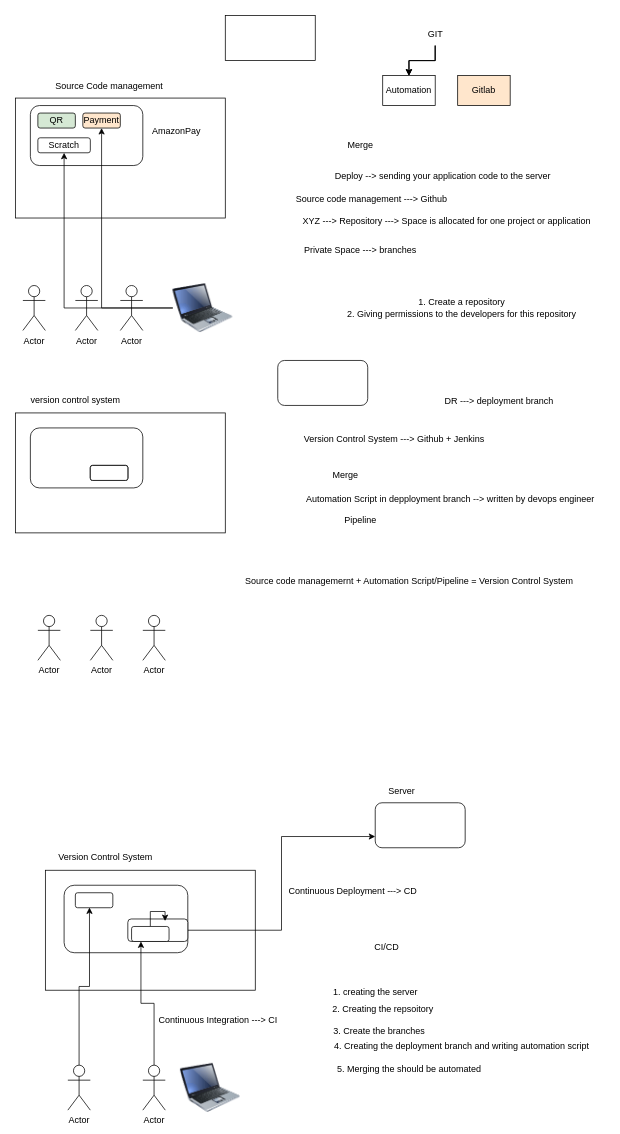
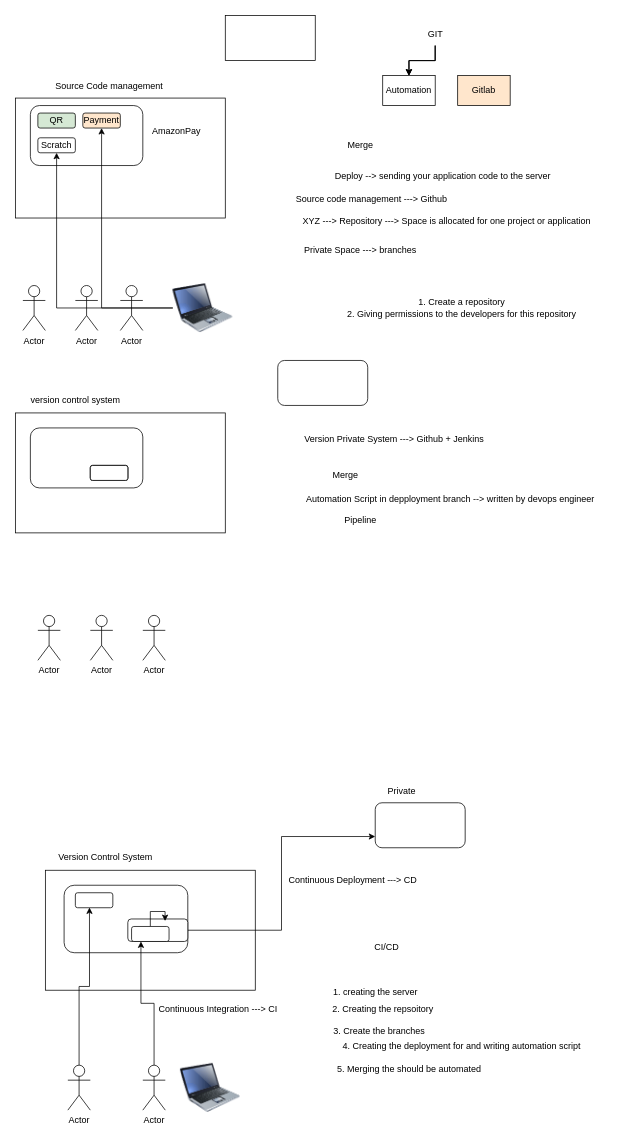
  <mxCell id="0" />
  <mxCell id="1" parent="0" />
  <mxCell id="2" value="Actor" style="shape=umlActor;verticalLabelPosition=bottom;verticalAlign=top;html=1;outlineConnect=0;" vertex="1" parent="1"><mxGeometry x="30" y="380" width="30" height="60" as="geometry" /></mxCell>
  <mxCell id="3" value="Actor" style="shape=umlActor;verticalLabelPosition=bottom;verticalAlign=top;html=1;outlineConnect=0;" vertex="1" parent="1"><mxGeometry x="100" y="380" width="30" height="60" as="geometry" /></mxCell>
  <mxCell id="4" value="Actor" style="shape=umlActor;verticalLabelPosition=bottom;verticalAlign=top;html=1;outlineConnect=0;" vertex="1" parent="1"><mxGeometry x="160" y="380" width="30" height="60" as="geometry" /></mxCell>
  <mxCell id="5" value="" style="rounded=0;whiteSpace=wrap;html=1;" vertex="1" parent="1"><mxGeometry x="300" y="20" width="120" height="60" as="geometry" /></mxCell>
  <mxCell id="6" value="" style="rounded=0;whiteSpace=wrap;html=1;" vertex="1" parent="1"><mxGeometry x="20" y="130" width="280" height="160" as="geometry" /></mxCell>
  <mxCell id="7" value="Source Code management" style="text;html=1;align=center;verticalAlign=middle;resizable=0;points=[];autosize=1;strokeColor=none;fillColor=none;" vertex="1" parent="1"><mxGeometry x="60" y="100" width="170" height="30" as="geometry" /></mxCell>
  <mxCell id="8" value="Merge" style="text;html=1;align=center;verticalAlign=middle;resizable=0;points=[];autosize=1;strokeColor=none;fillColor=none;" vertex="1" parent="1"><mxGeometry x="450" y="178" width="60" height="30" as="geometry" /></mxCell>
  <mxCell id="9" value="" style="rounded=1;whiteSpace=wrap;html=1;" vertex="1" parent="1"><mxGeometry x="40" y="140" width="150" height="80" as="geometry" /></mxCell>
  <mxCell id="10" value="AmazonPay" style="text;html=1;strokeColor=none;fillColor=none;align=center;verticalAlign=middle;whiteSpace=wrap;rounded=0;" vertex="1" parent="1"><mxGeometry x="205" y="160" width="60" height="30" as="geometry" /></mxCell>
  <mxCell id="11" value="QR" style="rounded=1;whiteSpace=wrap;html=1;fillColor=#d5e8d4;" vertex="1" parent="1"><mxGeometry x="50" y="150" width="50" height="20" as="geometry" /></mxCell>
  <mxCell id="12" value="Payment" style="rounded=1;whiteSpace=wrap;html=1;fillColor=#ffe6cc;" vertex="1" parent="1"><mxGeometry x="110" y="150" width="50" height="20" as="geometry" /></mxCell>
- <mxCell id="13" value="Scratch" style="rounded=1;whiteSpace=wrap;html=1;" vertex="1" parent="1"><mxGeometry x="50" y="183" width="70" height="20" as="geometry" /></mxCell>
+ <mxCell id="13" value="Scratch" style="rounded=1;whiteSpace=wrap;html=1;" vertex="1" parent="1"><mxGeometry x="50" y="183" width="50" height="20" as="geometry" /></mxCell>
  <mxCell id="14" style="edgeStyle=orthogonalEdgeStyle;rounded=0;orthogonalLoop=1;jettySize=auto;html=1;entryX=0.5;entryY=1;entryDx=0;entryDy=0;" edge="1" parent="1" source="16" target="13"><mxGeometry relative="1" as="geometry" /></mxCell>
  <mxCell id="15" style="edgeStyle=orthogonalEdgeStyle;rounded=0;orthogonalLoop=1;jettySize=auto;html=1;entryX=0.5;entryY=1;entryDx=0;entryDy=0;" edge="1" parent="1" source="16" target="12"><mxGeometry relative="1" as="geometry" /></mxCell>
  <mxCell id="16" value="" style="image;html=1;image=img/lib/clip_art/computers/Laptop_128x128.png" vertex="1" parent="1"><mxGeometry x="230" y="370" width="80" height="80" as="geometry" /></mxCell>
  <mxCell id="17" value="Deploy --&amp;gt; sending your application code to the server" style="text;html=1;align=center;verticalAlign=middle;resizable=0;points=[];autosize=1;strokeColor=none;fillColor=none;" vertex="1" parent="1"><mxGeometry x="435" y="220" width="310" height="30" as="geometry" /></mxCell>
  <mxCell id="18" value="Source code management ---&amp;gt; Github" style="text;html=1;align=center;verticalAlign=middle;resizable=0;points=[];autosize=1;strokeColor=none;fillColor=none;" vertex="1" parent="1"><mxGeometry x="380" y="250" width="230" height="30" as="geometry" /></mxCell>
  <mxCell id="19" value="XYZ ---&amp;gt; Repository ---&amp;gt; Space is allocated for one project or application" style="text;html=1;align=center;verticalAlign=middle;resizable=0;points=[];autosize=1;strokeColor=none;fillColor=none;" vertex="1" parent="1"><mxGeometry x="390" y="280" width="410" height="30" as="geometry" /></mxCell>
  <mxCell id="20" value="Private Space ---&amp;gt; branches" style="text;html=1;align=center;verticalAlign=middle;resizable=0;points=[];autosize=1;strokeColor=none;fillColor=none;" vertex="1" parent="1"><mxGeometry x="395" y="318" width="170" height="30" as="geometry" /></mxCell>
  <mxCell id="21" value="" style="edgeStyle=orthogonalEdgeStyle;rounded=0;orthogonalLoop=1;jettySize=auto;html=1;" edge="1" parent="1" source="24" target="25"><mxGeometry relative="1" as="geometry" /></mxCell>
  <mxCell id="22" value="" style="edgeStyle=orthogonalEdgeStyle;rounded=0;orthogonalLoop=1;jettySize=auto;html=1;" edge="1" parent="1" source="24" target="25"><mxGeometry relative="1" as="geometry" /></mxCell>
  <mxCell id="23" value="" style="edgeStyle=orthogonalEdgeStyle;rounded=0;orthogonalLoop=1;jettySize=auto;html=1;" edge="1" parent="1" source="24" target="25"><mxGeometry relative="1" as="geometry" /></mxCell>
  <mxCell id="24" value="GIT" style="text;html=1;align=center;verticalAlign=middle;resizable=0;points=[];autosize=1;strokeColor=none;fillColor=none;" vertex="1" parent="1"><mxGeometry x="560" y="30" width="40" height="30" as="geometry" /></mxCell>
  <mxCell id="25" value="Automation" style="whiteSpace=wrap;html=1;" vertex="1" parent="1"><mxGeometry x="510" y="100" width="70" height="40" as="geometry" /></mxCell>
  <mxCell id="26" value="Gitlab" style="whiteSpace=wrap;html=1;fillColor=#ffe6cc;" vertex="1" parent="1"><mxGeometry x="610" y="100" width="70" height="40" as="geometry" /></mxCell>
  <mxCell id="27" value="1. Create a repository&lt;br&gt;2. Giving permissions to the developers for this repository" style="text;html=1;align=center;verticalAlign=middle;resizable=0;points=[];autosize=1;strokeColor=none;fillColor=none;" vertex="1" parent="1"><mxGeometry x="450" y="390" width="330" height="40" as="geometry" /></mxCell>
  <mxCell id="28" value="" style="rounded=0;whiteSpace=wrap;html=1;" vertex="1" parent="1"><mxGeometry x="20" y="550" width="280" height="160" as="geometry" /></mxCell>
  <mxCell id="29" value="" style="rounded=1;whiteSpace=wrap;html=1;" vertex="1" parent="1"><mxGeometry x="40" y="570" width="150" height="80" as="geometry" /></mxCell>
  <mxCell id="30" value="" style="rounded=1;whiteSpace=wrap;html=1;" vertex="1" parent="1"><mxGeometry x="120" y="620" width="50" height="20" as="geometry" /></mxCell>
  <mxCell id="31" value="" style="rounded=1;whiteSpace=wrap;html=1;" vertex="1" parent="1"><mxGeometry x="120" y="620" width="50" height="20" as="geometry" /></mxCell>
  <mxCell id="32" value="" style="rounded=1;whiteSpace=wrap;html=1;" vertex="1" parent="1"><mxGeometry x="120" y="620" width="50" height="20" as="geometry" /></mxCell>
  <mxCell id="33" value="DR" style="rounded=1;whiteSpace=wrap;html=1;" vertex="1" parent="1"><mxGeometry x="380" y="510" width="70" height="20" as="geometry" /></mxCell>
- <mxCell id="34" value="DR ---&amp;gt; deployment branch" style="text;html=1;align=center;verticalAlign=middle;resizable=0;points=[];autosize=1;strokeColor=none;fillColor=none;" vertex="1" parent="1"><mxGeometry x="580" y="520" width="170" height="30" as="geometry" /></mxCell>
  <mxCell id="35" value="Actor" style="shape=umlActor;verticalLabelPosition=bottom;verticalAlign=top;html=1;outlineConnect=0;" vertex="1" parent="1"><mxGeometry x="50" y="820" width="30" height="60" as="geometry" /></mxCell>
  <mxCell id="36" value="Actor" style="shape=umlActor;verticalLabelPosition=bottom;verticalAlign=top;html=1;outlineConnect=0;" vertex="1" parent="1"><mxGeometry x="120" y="820" width="30" height="60" as="geometry" /></mxCell>
  <mxCell id="37" value="Actor" style="shape=umlActor;verticalLabelPosition=bottom;verticalAlign=top;html=1;outlineConnect=0;" vertex="1" parent="1"><mxGeometry x="190" y="820" width="30" height="60" as="geometry" /></mxCell>
  <mxCell id="38" value="" style="rounded=1;whiteSpace=wrap;html=1;" vertex="1" parent="1"><mxGeometry x="370" y="480" width="120" height="60" as="geometry" /></mxCell>
  <mxCell id="39" value="Automation Script in depployment branch --&amp;gt; written by devops engineer" style="text;html=1;align=center;verticalAlign=middle;resizable=0;points=[];autosize=1;strokeColor=none;fillColor=none;" vertex="1" parent="1"><mxGeometry x="395" y="650" width="410" height="30" as="geometry" /></mxCell>
  <mxCell id="40" value="Merge" style="text;html=1;align=center;verticalAlign=middle;resizable=0;points=[];autosize=1;strokeColor=none;fillColor=none;" vertex="1" parent="1"><mxGeometry x="430" y="618" width="60" height="30" as="geometry" /></mxCell>
  <mxCell id="41" value="Pipeline" style="text;html=1;align=center;verticalAlign=middle;resizable=0;points=[];autosize=1;strokeColor=none;fillColor=none;" vertex="1" parent="1"><mxGeometry x="445" y="678" width="70" height="30" as="geometry" /></mxCell>
  <mxCell id="42" value="version control system" style="text;html=1;align=center;verticalAlign=middle;resizable=0;points=[];autosize=1;strokeColor=none;fillColor=none;" vertex="1" parent="1"><mxGeometry x="30" y="518" width="140" height="30" as="geometry" /></mxCell>
- <mxCell id="43" value="Source code managemernt + Automation Script/Pipeline = Version Control System" style="text;html=1;align=center;verticalAlign=middle;resizable=0;points=[];autosize=1;strokeColor=none;fillColor=none;" vertex="1" parent="1"><mxGeometry x="315" y="760" width="460" height="30" as="geometry" /></mxCell>
- <mxCell id="44" value="Version Control System ---&amp;gt; Github + Jenkins" style="text;html=1;align=center;verticalAlign=middle;resizable=0;points=[];autosize=1;strokeColor=none;fillColor=none;" vertex="1" parent="1"><mxGeometry x="395" y="570" width="260" height="30" as="geometry" /></mxCell>
+ <mxCell id="44" value="Version Private System ---&amp;gt; Github + Jenkins" style="text;html=1;align=center;verticalAlign=middle;resizable=0;points=[];autosize=1;strokeColor=none;fillColor=none;" vertex="1" parent="1"><mxGeometry x="395" y="570" width="260" height="30" as="geometry" /></mxCell>
  <mxCell id="45" value="" style="rounded=0;whiteSpace=wrap;html=1;" vertex="1" parent="1"><mxGeometry x="60" y="1160" width="280" height="160" as="geometry" /></mxCell>
  <mxCell id="46" value="" style="rounded=1;whiteSpace=wrap;html=1;" vertex="1" parent="1"><mxGeometry x="500" y="1070" width="120" height="60" as="geometry" /></mxCell>
- <mxCell id="47" value="Server" style="text;html=1;align=center;verticalAlign=middle;resizable=0;points=[];autosize=1;strokeColor=none;fillColor=none;" vertex="1" parent="1"><mxGeometry x="505" y="1040" width="60" height="30" as="geometry" /></mxCell>
+ <mxCell id="47" value="Private" style="text;html=1;align=center;verticalAlign=middle;resizable=0;points=[];autosize=1;strokeColor=none;fillColor=none;" vertex="1" parent="1"><mxGeometry x="505" y="1040" width="60" height="30" as="geometry" /></mxCell>
  <mxCell id="48" value="Version Control System" style="text;html=1;align=center;verticalAlign=middle;resizable=0;points=[];autosize=1;strokeColor=none;fillColor=none;" vertex="1" parent="1"><mxGeometry x="65" y="1128" width="150" height="30" as="geometry" /></mxCell>
  <mxCell id="49" value="" style="rounded=1;whiteSpace=wrap;html=1;" vertex="1" parent="1"><mxGeometry x="85" y="1180" width="165" height="90" as="geometry" /></mxCell>
  <mxCell id="50" style="edgeStyle=orthogonalEdgeStyle;rounded=0;orthogonalLoop=1;jettySize=auto;html=1;entryX=0;entryY=0.75;entryDx=0;entryDy=0;" edge="1" parent="1" source="51" target="46"><mxGeometry relative="1" as="geometry" /></mxCell>
  <mxCell id="51" value="DR" style="rounded=1;whiteSpace=wrap;html=1;" vertex="1" parent="1"><mxGeometry x="170" y="1225" width="80" height="30" as="geometry" /></mxCell>
  <mxCell id="52" style="edgeStyle=orthogonalEdgeStyle;rounded=0;orthogonalLoop=1;jettySize=auto;html=1;entryX=0.377;entryY=0.983;entryDx=0;entryDy=0;entryPerimeter=0;" edge="1" parent="1" source="53" target="56"><mxGeometry relative="1" as="geometry" /></mxCell>
  <mxCell id="53" value="Actor" style="shape=umlActor;verticalLabelPosition=bottom;verticalAlign=top;html=1;outlineConnect=0;" vertex="1" parent="1"><mxGeometry x="90" y="1420" width="30" height="60" as="geometry" /></mxCell>
  <mxCell id="54" style="edgeStyle=orthogonalEdgeStyle;rounded=0;orthogonalLoop=1;jettySize=auto;html=1;entryX=0.25;entryY=1;entryDx=0;entryDy=0;" edge="1" parent="1" source="55" target="58"><mxGeometry relative="1" as="geometry" /></mxCell>
  <mxCell id="55" value="Actor" style="shape=umlActor;verticalLabelPosition=bottom;verticalAlign=top;html=1;outlineConnect=0;" vertex="1" parent="1"><mxGeometry x="190" y="1420" width="30" height="60" as="geometry" /></mxCell>
  <mxCell id="56" value="" style="rounded=1;whiteSpace=wrap;html=1;" vertex="1" parent="1"><mxGeometry x="100" y="1190" width="50" height="20" as="geometry" /></mxCell>
  <mxCell id="57" style="edgeStyle=orthogonalEdgeStyle;rounded=0;orthogonalLoop=1;jettySize=auto;html=1;entryX=0.621;entryY=0.091;entryDx=0;entryDy=0;entryPerimeter=0;" edge="1" parent="1" source="58" target="51"><mxGeometry relative="1" as="geometry" /></mxCell>
  <mxCell id="58" value="" style="rounded=1;whiteSpace=wrap;html=1;" vertex="1" parent="1"><mxGeometry x="175" y="1235" width="50" height="20" as="geometry" /></mxCell>
- <mxCell id="59" value="Continuous Integration ---&amp;gt; CI" style="text;html=1;align=center;verticalAlign=middle;resizable=0;points=[];autosize=1;strokeColor=none;fillColor=none;" vertex="1" parent="1"><mxGeometry x="200" y="1345" width="180" height="30" as="geometry" /></mxCell>
- <mxCell id="60" value="Continuous Deployment ---&amp;gt; CD" style="text;html=1;align=center;verticalAlign=middle;resizable=0;points=[];autosize=1;strokeColor=none;fillColor=none;" vertex="1" parent="1"><mxGeometry x="375" y="1173" width="190" height="30" as="geometry" /></mxCell>
+ <mxCell id="59" value="Continuous Integration ---&amp;gt; CI" style="text;html=1;align=center;verticalAlign=middle;resizable=0;points=[];autosize=1;strokeColor=none;fillColor=none;" vertex="1" parent="1"><mxGeometry x="200" y="1330" width="180" height="30" as="geometry" /></mxCell>
+ <mxCell id="60" value="Continuous Deployment ---&amp;gt; CD" style="text;html=1;align=center;verticalAlign=middle;resizable=0;points=[];autosize=1;strokeColor=none;fillColor=none;" vertex="1" parent="1"><mxGeometry x="375" y="1158" width="190" height="30" as="geometry" /></mxCell>
  <mxCell id="61" value="CI/CD" style="text;html=1;align=center;verticalAlign=middle;resizable=0;points=[];autosize=1;strokeColor=none;fillColor=none;" vertex="1" parent="1"><mxGeometry x="485" y="1248" width="60" height="30" as="geometry" /></mxCell>
  <mxCell id="62" value="" style="image;html=1;image=img/lib/clip_art/computers/Laptop_128x128.png" vertex="1" parent="1"><mxGeometry x="240" y="1410" width="80" height="80" as="geometry" /></mxCell>
  <mxCell id="63" value="1. creating the server" style="text;html=1;align=center;verticalAlign=middle;resizable=0;points=[];autosize=1;strokeColor=none;fillColor=none;" vertex="1" parent="1"><mxGeometry x="430" y="1308" width="140" height="30" as="geometry" /></mxCell>
  <mxCell id="64" value="2. Creating the repsoitory" style="text;html=1;align=center;verticalAlign=middle;resizable=0;points=[];autosize=1;strokeColor=none;fillColor=none;" vertex="1" parent="1"><mxGeometry x="430" y="1330" width="160" height="30" as="geometry" /></mxCell>
  <mxCell id="65" value="3. Create the branches" style="text;html=1;align=center;verticalAlign=middle;resizable=0;points=[];autosize=1;strokeColor=none;fillColor=none;" vertex="1" parent="1"><mxGeometry x="430" y="1360" width="150" height="30" as="geometry" /></mxCell>
- <mxCell id="66" value="4. Creating the deployment branch and writing automation script" style="text;html=1;align=center;verticalAlign=middle;resizable=0;points=[];autosize=1;strokeColor=none;fillColor=none;" vertex="1" parent="1"><mxGeometry x="435" y="1380" width="360" height="30" as="geometry" /></mxCell>
+ <mxCell id="66" value="4. Creating the deployment for and writing automation script" style="text;html=1;align=center;verticalAlign=middle;resizable=0;points=[];autosize=1;strokeColor=none;fillColor=none;" vertex="1" parent="1"><mxGeometry x="435" y="1380" width="360" height="30" as="geometry" /></mxCell>
  <mxCell id="67" value="5. Merging the should be automated" style="text;html=1;align=center;verticalAlign=middle;resizable=0;points=[];autosize=1;strokeColor=none;fillColor=none;" vertex="1" parent="1"><mxGeometry x="435" y="1410" width="220" height="30" as="geometry" /></mxCell>
